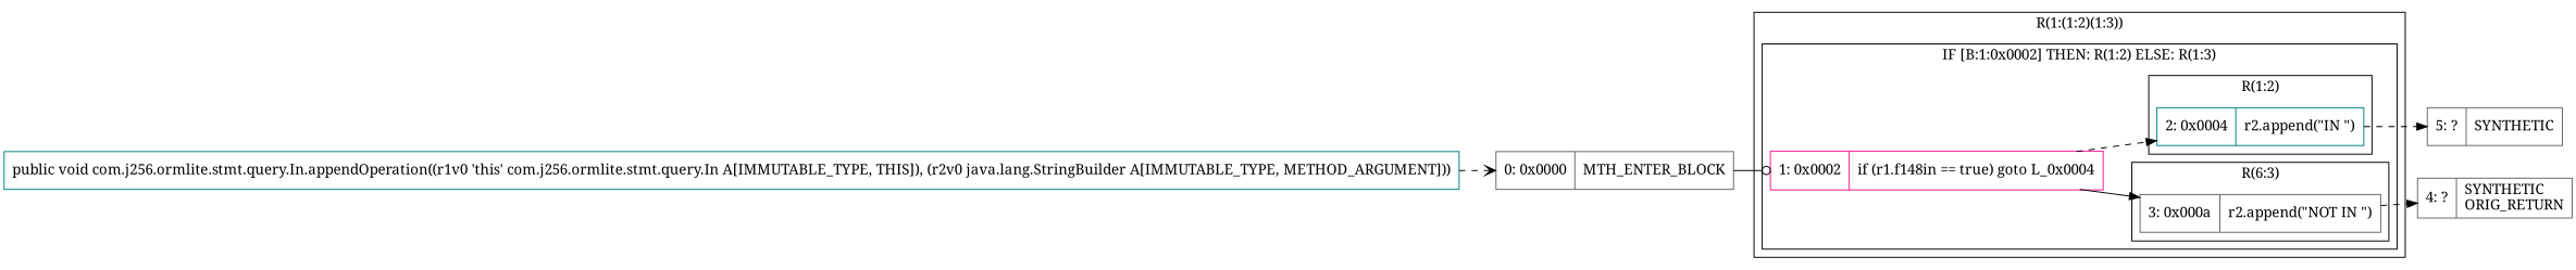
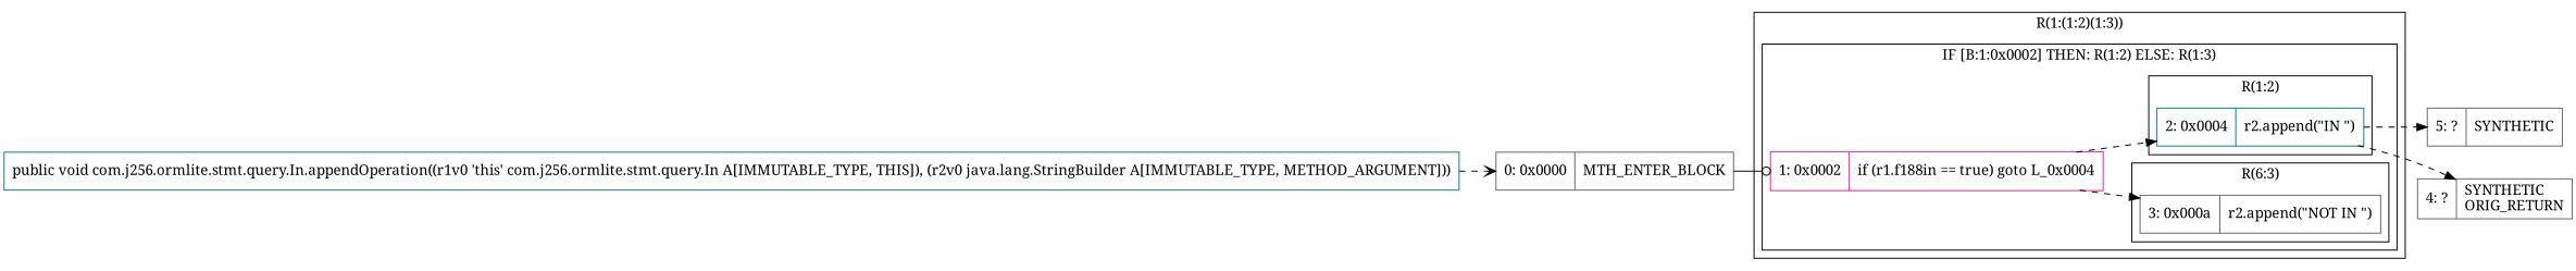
  digraph {
    fontname="Noto Serif"
    rankdir=LR
    node [color=gray40 fontname="Noto Serif" shape=record]
    edge [arrowhead=normal fontname="Noto Serif" style=dashed]
    n1 [color=teal label="{2\:\ 0x0004|r2.append(\"IN \")\l}"]
    n2 [label="{3\:\ 0x000a|r2.append(\"NOT IN \")\l}"]
-   n3 [color=deeppink label="{1\:\ 0x0002|if (r1.f148in == true) goto L_0x0004\l}"]
+   n3 [color=deeppink label="{1\:\ 0x0002|if (r1.f188in == true) goto L_0x0004\l}"]
    n4 [label="{5\:\ ?|SYNTHETIC\l}"]
    n5 [label="{4\:\ ?|SYNTHETIC\lORIG_RETURN\l}"]
    n6 [label="{0\:\ 0x0000|MTH_ENTER_BLOCK\l}"]
    n7 [color=teal label="{public void com.j256.ormlite.stmt.query.In.appendOperation((r1v0 'this' com.j256.ormlite.stmt.query.In A[IMMUTABLE_TYPE, THIS]), (r2v0 java.lang.StringBuilder A[IMMUTABLE_TYPE, METHOD_ARGUMENT])) }"]
    subgraph cluster_1 {
      label="R(1:(1:2)(1:3))"
      subgraph cluster_2 {
        label="IF [B:1:0x0002] THEN: R(1:2) ELSE: R(1:3)"
        n3
        subgraph cluster_3 {
          label="R(1:2)"
          n1
        }
        subgraph cluster_4 {
          label="R(6:3)"
          n2
        }
      }
    }
    n1 -> n4
-   n2 -> n5
+   n1 -> n5
    n3 -> n1
-   n3 -> n2 [style=solid]
+   n3 -> n2
    n6 -> n3 [arrowhead=odot style=solid]
    n7 -> n6 [arrowhead=vee]
  }
